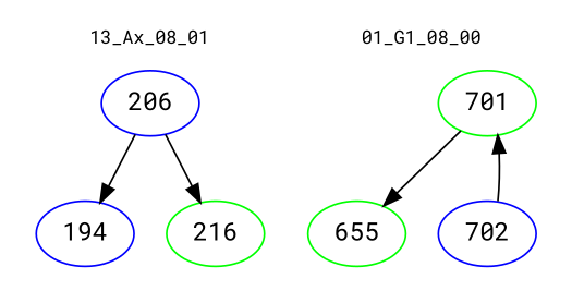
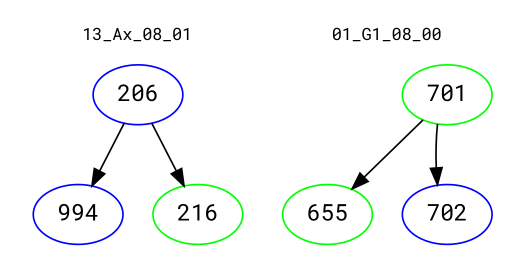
  digraph {
    fontname="Roboto Mono"
    node [color=blue fontname="Roboto Mono"]
    edge [color=black fontname="Roboto Mono"]
    n1 [label=206]
-   n2 [label=194]
+   n2 [label=994]
    n3 [color=green label=216]
    n4 [color=green label=701]
    n5 [color=green label=655]
    n6 [label=702]
    subgraph cluster_1 {
      color=white
      fontsize=10
      label="13_Ax_08_01"
      n1
      n2
      n3
    }
    subgraph cluster_2 {
      color=white
      fontsize=10
      label="01_G1_08_00"
      n4
      n5
      n6
    }
    n1 -> n2
    n1 -> n3
    n4 -> n5
-   n6 -> n4
+   n4 -> n6
  }
